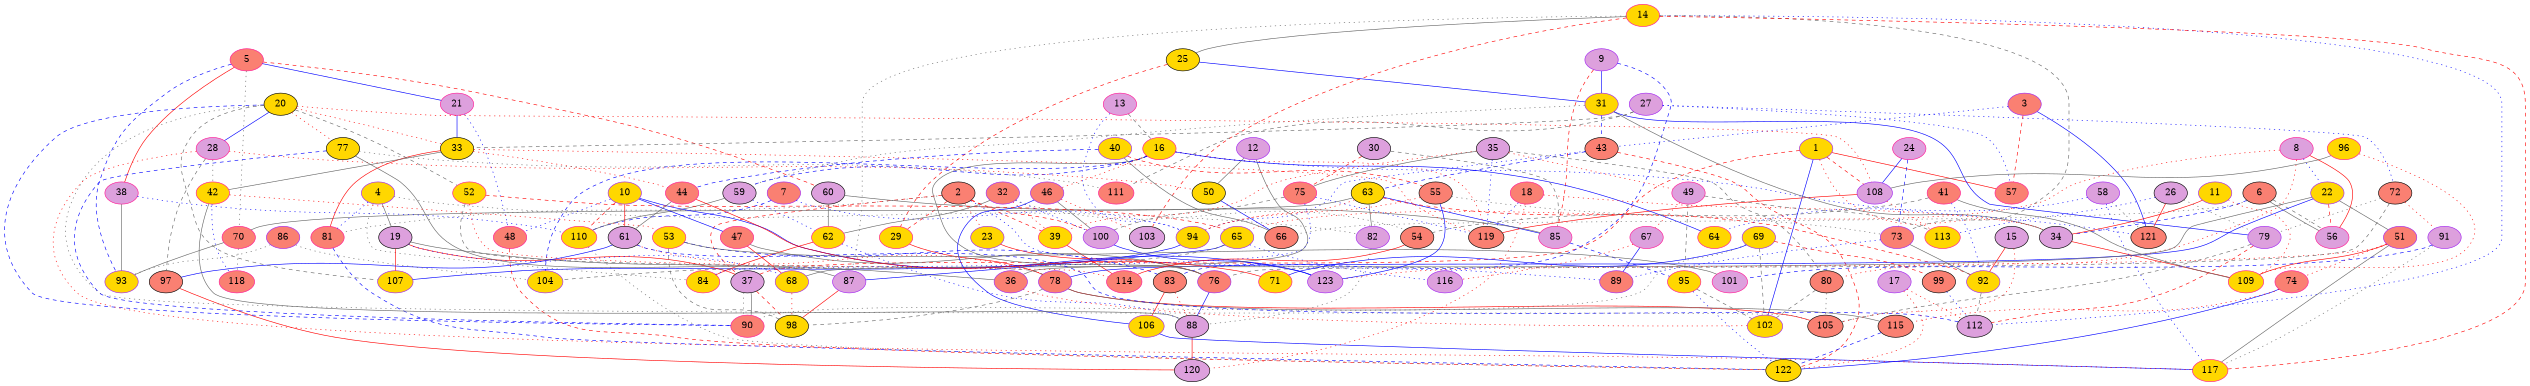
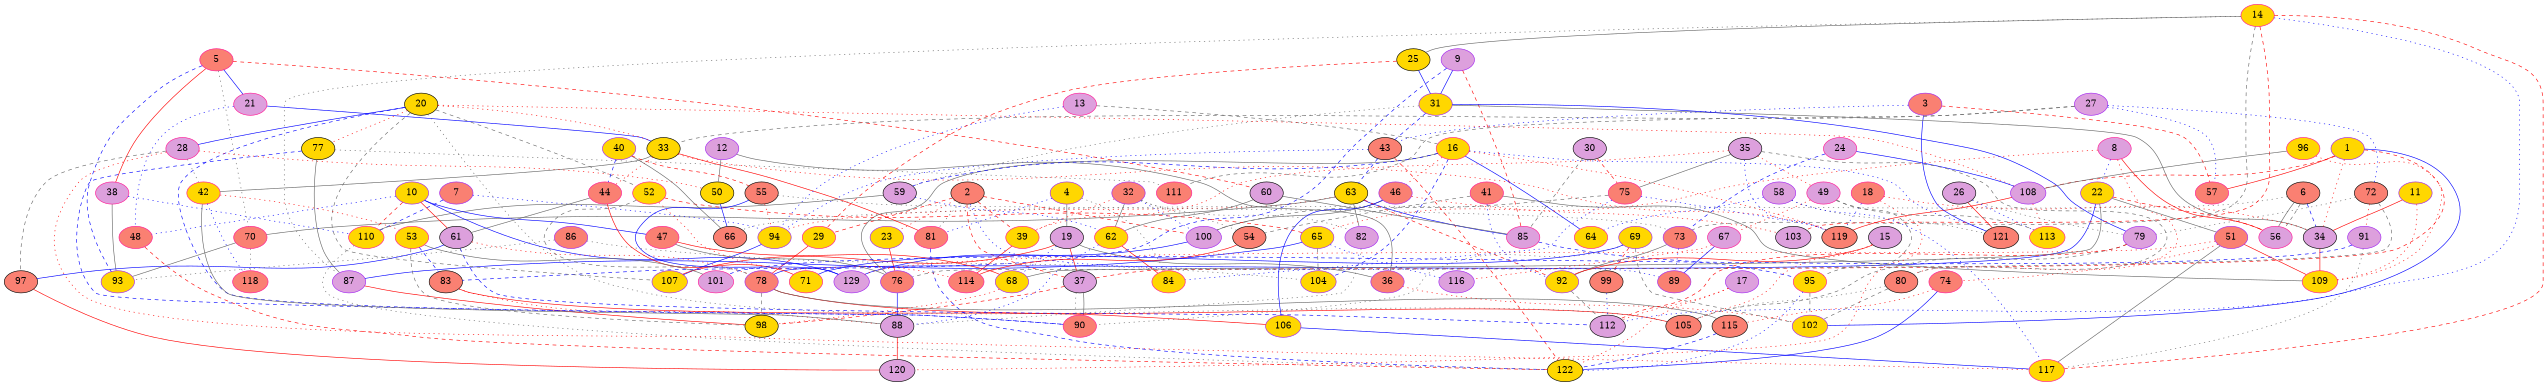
  graph {
    node [color=deeppink fillcolor=gold style=filled]
    edge [color=red style=dotted]
    1 [color=purple]
    34 [color=black fillcolor=plum]
    37 [color=black fillcolor=plum]
    57 [fillcolor=salmon]
    102 [color=purple]
    108 [color=purple fillcolor=plum]
    109
    90 [fillcolor=salmon]
    98 [color=black]
    119 [color=black fillcolor=salmon]
    113
    2 [color=black fillcolor=salmon]
    23 [color=purple]
    29
    39
    81 [fillcolor=salmon]
    89 [color=purple fillcolor=salmon]
    100 [color=purple fillcolor=plum]
    76 [color=purple fillcolor=salmon]
    78 [color=purple fillcolor=salmon]
    114 [fillcolor=salmon]
    122 [color=black]
-   123 [color=purple fillcolor=plum]
+   123 [color=purple fillcolor=plum label=129]
    3 [color=purple fillcolor=salmon]
    43 [color=black fillcolor=salmon]
    121 [color=black fillcolor=salmon]
    94 [color=purple]
    63 [color=black]
    4 [color=purple]
    19 [color=black fillcolor=plum]
    84
    36 [color=purple fillcolor=salmon]
    68 [color=purple]
    107 [color=purple]
    5 [fillcolor=salmon]
    21 [fillcolor=plum]
    38 [fillcolor=plum]
    60 [color=black fillcolor=plum]
    70 [fillcolor=salmon]
    93 [color=purple]
    48 [fillcolor=salmon]
    33 [color=black]
    110
    85 [fillcolor=plum]
    62
    118 [fillcolor=salmon]
    6 [color=black fillcolor=salmon]
    56 [fillcolor=plum]
    66 [color=black fillcolor=salmon]
    7 [color=purple fillcolor=salmon]
    8 [fillcolor=plum]
    22 [color=purple]
    65 [color=purple]
    80 [color=black fillcolor=salmon]
    51 [color=purple fillcolor=salmon]
    87 [color=purple fillcolor=plum]
    104 [color=purple]
    116 [color=purple fillcolor=plum]
    105 [color=black fillcolor=salmon]
    9 [color=purple fillcolor=plum]
    31 [color=purple]
    83 [color=black fillcolor=salmon]
    59 [color=black fillcolor=plum]
    79 [color=purple fillcolor=plum]
    88 [color=black fillcolor=plum]
    106 [color=purple]
    95
    10 [color=purple]
    47 [fillcolor=salmon]
    61 [color=black fillcolor=plum]
    112 [color=black fillcolor=plum]
    97 [color=black fillcolor=salmon]
    11 [color=purple]
    12 [color=purple fillcolor=plum]
    50 [color=black]
    13 [fillcolor=plum]
    16
    46 [color=purple fillcolor=salmon]
    64
    25 [color=black]
    14
    73 [color=purple fillcolor=salmon]
    103 [color=black fillcolor=plum]
    117
    92 [color=purple]
    15 [color=black fillcolor=plum]
    17 [color=purple fillcolor=plum]
    18 [fillcolor=salmon]
    120 [color=black fillcolor=plum]
    20 [color=black]
    28 [fillcolor=plum]
    52
    77 [color=black]
    42
    44 [fillcolor=salmon]
    111 [fillcolor=salmon]
    74 [fillcolor=salmon]
    115 [color=black fillcolor=salmon]
    24 [fillcolor=plum]
    26 [color=black fillcolor=plum]
    27 [color=purple fillcolor=plum]
    72 [color=black fillcolor=salmon]
    67 [fillcolor=plum]
    53
    30 [color=black fillcolor=plum]
    75 [fillcolor=salmon]
    32 [color=purple fillcolor=salmon]
    54 [color=black fillcolor=salmon]
    82 [color=purple fillcolor=plum]
    71
    35 [color=black fillcolor=plum]
    49 [fillcolor=plum]
    40 [color=purple]
    55 [color=black fillcolor=salmon]
    41 [fillcolor=salmon]
    101 [fillcolor=plum]
    58 [color=purple fillcolor=plum]
    69 [color=purple]
    99 [color=black fillcolor=salmon]
    91 [color=purple fillcolor=plum]
    86 [color=purple fillcolor=salmon]
    96
    1 -- 34
    1 -- 37 [style=dashed]
    1 -- 57 [style=solid]
    1 -- 102 [color=blue style=solid]
    1 -- 108 [style=dashed]
    34 -- 109 [style=solid]
    37 -- 90 [color=gray40]
    37 -- 90 [color=gray40 style=solid]
    37 -- 98 [style=dashed]
    108 -- 119 [style=solid]
    108 -- 113
    2 -- 37 [style=dashed]
    2 -- 23
    2 -- 29 [style=dashed]
    2 -- 39 [style=dashed]
    2 -- 81 [color=gray40]
    2 -- 89 [color=blue]
    2 -- 100 [style=dashed]
    23 -- 76 [style=solid]
    29 -- 78 [style=solid]
    39 -- 114 [style=solid]
    81 -- 122 [color=blue style=dashed]
    100 -- 123 [color=blue style=solid]
    76 -- 88 [color=blue style=solid]
    78 -- 98 [color=gray40 style=dashed]
    78 -- 105 [style=solid]
    78 -- 115 [color=gray40 style=solid]
    3 -- 57 [style=dashed]
    3 -- 43 [color=blue]
    3 -- 121 [color=blue style=solid]
    43 -- 122 [style=dashed]
    43 -- 94 [color=blue]
    43 -- 63 [color=blue style=dashed]
    94 -- 107 [color=blue style=solid]
    63 -- 94
    63 -- 70 [color=gray40 style=solid]
    63 -- 85 [color=blue style=solid]
    63 -- 92 [style=dashed]
    63 -- 82 [color=gray40 style=solid]
    4 -- 81 [color=blue]
    4 -- 19 [color=gray40 style=solid]
    4 -- 84 [color=gray40]
    19 -- 37 [style=solid]
    19 -- 36 [color=gray40 style=solid]
    19 -- 68 [color=blue]
    19 -- 107 [style=solid]
    36 -- 102
    68 -- 98
    5 -- 21 [color=blue style=solid]
    5 -- 38 [style=solid]
    5 -- 60 [style=dashed]
    5 -- 70 [color=gray40]
    5 -- 93 [color=blue style=dashed]
    21 -- 48 [color=blue]
    21 -- 33 [color=blue style=solid]
    38 -- 93 [color=gray40 style=solid]
    38 -- 110 [color=blue]
    60 -- 85 [color=gray40 style=solid]
    60 -- 62 [color=gray40 style=solid]
    70 -- 93 [color=gray40 style=solid]
    70 -- 118 [color=gray40]
    48 -- 122 [style=dashed]
    33 -- 119
    33 -- 81 [style=solid]
    33 -- 42 [color=gray40 style=solid]
    33 -- 44
    110 -- 122 [color=gray40]
    85 -- 95 [color=blue style=dashed]
    62 -- 84 [style=solid]
    62 -- 88 [color=blue]
    6 -- 34 [color=blue style=dashed]
    6 -- 56 [color=gray40 style=solid]
    6 -- 56 [color=gray40 style=dashed]
    6 -- 66 [color=gray40]
    7 -- 94 [color=blue]
    7 -- 110 [color=blue style=dashed]
    8 -- 56 [style=solid]
    8 -- 22 [color=blue]
    8 -- 65
    8 -- 80
    22 -- 78 [color=blue style=solid]
    22 -- 68 [color=gray40 style=solid]
    22 -- 56 [style=dashed]
    22 -- 51 [color=gray40 style=solid]
    65 -- 87 [color=blue style=solid]
    65 -- 104 [color=gray40 style=dashed]
    65 -- 116 [color=blue]
    80 -- 102 [color=gray40 style=dashed]
    80 -- 105 [color=gray40]
    51 -- 109 [style=solid]
    51 -- 123
    51 -- 117 [color=gray40 style=solid]
    51 -- 74
    87 -- 98 [style=solid]
    9 -- 85 [style=dashed]
    9 -- 31 [color=blue style=solid]
    9 -- 83 [color=blue style=dashed]
    31 -- 34 [color=gray40 style=solid]
    31 -- 43 [color=blue style=dashed]
    31 -- 59 [color=gray40]
    31 -- 79 [color=blue style=solid]
    83 -- 88
    83 -- 106 [style=solid]
    59 -- 110 [color=gray40 style=solid]
    59 -- 62 [color=blue]
    79 -- 105 [color=gray40 style=dashed]
    79 -- 112 [style=dashed]
    88 -- 120 [style=solid]
    106 -- 117 [color=blue style=solid]
    95 -- 102 [color=gray40 style=dashed]
    95 -- 122 [color=blue]
    10 -- 123 [color=blue style=solid]
    10 -- 48 [color=blue]
    10 -- 110 [style=dashed]
    10 -- 47 [color=blue style=solid]
    10 -- 61 [style=solid]
    47 -- 76 [color=gray40 style=solid]
    47 -- 68 [style=solid]
    61 -- 78
    61 -- 112 [color=blue style=dashed]
    61 -- 97 [color=blue style=solid]
    97 -- 120 [style=solid]
    11 -- 34 [style=solid]
    11 -- 109
    12 -- 36 [color=gray40 style=solid]
    12 -- 50 [color=gray40 style=solid]
    50 -- 66 [color=blue style=solid]
    13 -- 94 [color=blue]
    13 -- 16 [color=gray40 style=dashed]
    16 -- 119
    16 -- 76 [color=gray40 style=solid]
    16 -- 121 [color=blue]
    16 -- 104 [color=blue style=dashed]
    16 -- 59 [color=blue style=dashed]
    16 -- 46
    16 -- 64 [color=blue style=solid]
    46 -- 100 [color=gray40 style=solid]
    46 -- 106 [color=blue style=solid]
    46 -- 103
    25 -- 29 [style=dashed]
    25 -- 31 [color=blue style=solid]
    14 -- 87 [color=gray40]
    14 -- 112 [color=blue]
    14 -- 25 [color=gray40 style=solid]
    14 -- 73 [color=gray40 style=dashed]
    14 -- 103 [style=dashed]
    14 -- 117 [style=dashed]
    73 -- 89 [color=blue]
    73 -- 92 [color=gray40 style=solid]
    92 -- 112 [color=gray40 style=dashed]
    15 -- 105
    15 -- 92 [style=solid]
    17 -- 122
    17 -- 112
    18 -- 34
    18 -- 119 [color=blue]
    18 -- 120
    20 -- 108
    20 -- 90 [color=blue style=dashed]
    20 -- 107 [color=gray40 style=dashed]
    20 -- 33
    20 -- 105 [color=gray40]
    20 -- 28 [color=blue style=solid]
    20 -- 52 [color=gray40 style=dashed]
    20 -- 77
    28 -- 97 [color=gray40 style=dashed]
    28 -- 50
    28 -- 117
    28 -- 42 [color=gray40]
    52 -- 78 [color=gray40 style=dashed]
    52 -- 114
    52 -- 65 [style=dashed]
    77 -- 90 [color=blue style=dashed]
    77 -- 87 [color=gray40 style=solid]
    77 -- 111 [color=gray40]
    42 -- 118 [color=blue]
    42 -- 88 [color=gray40 style=solid]
    42 -- 53
    44 -- 61 [color=gray40 style=solid]
    44 -- 71 [style=solid]
    74 -- 122 [color=blue style=solid]
    74 -- 115
    115 -- 122 [color=blue style=dashed]
    24 -- 108 [color=blue style=solid]
    24 -- 73 [color=blue style=dashed]
    26 -- 113 [color=blue]
    26 -- 121 [style=solid]
    26 -- 79 [color=gray40]
    27 -- 57 [color=blue]
    27 -- 33 [color=gray40 style=dashed]
    27 -- 111 [color=gray40 style=dashed]
    27 -- 72 [color=blue]
    72 -- 76 [color=gray40 style=dashed]
    72 -- 79 [color=gray40]
    72 -- 91
    67 -- 89 [color=blue style=solid]
    67 -- 116
    53 -- 98 [color=gray40 style=dashed]
    53 -- 83 [color=blue style=dashed]
    53 -- 101 [color=gray40 style=solid]
    30 -- 85 [color=gray40 style=dashed]
    30 -- 75 [style=dashed]
    75 -- 119 [color=blue]
    75 -- 100 [color=gray40 style=dashed]
    75 -- 84 [color=blue]
    32 -- 39
    32 -- 100 [color=blue]
    32 -- 62 [color=gray40 style=solid]
    32 -- 54 [color=gray40]
-   4 -- 82 [color=gray40]
+   32 -- 82 [color=gray40]
    54 -- 114 [style=solid]
    82 -- 88 [color=gray40]
    35 -- 119 [color=blue]
    35 -- 39
    35 -- 80 [color=gray40 style=dashed]
    35 -- 75 [color=gray40 style=solid]
    35 -- 49
    49 -- 113 [color=gray40 style=dashed]
    49 -- 95 [color=gray40 style=dashed]
    49 -- 67
    40 -- 66 [color=gray40 style=solid]
    40 -- 44 [color=blue style=dashed]
    40 -- 55 [style=dashed]
    55 -- 123 [color=blue style=solid]
    55 -- 94
    55 -- 73 [color=gray40]
    41 -- 109 [color=gray40 style=solid]
    41 -- 92 [color=blue]
    41 -- 54 [color=gray40 style=dashed]
    58 -- 121 [color=gray40]
    58 -- 64 [color=blue]
    58 -- 117 [color=blue]
    69 -- 102 [color=gray40 style=dashed]
    69 -- 90 [color=gray40]
    69 -- 71 [color=blue style=solid]
    69 -- 99 [style=dashed]
    99 -- 112 [color=blue]
    91 -- 117 [color=gray40]
    91 -- 101 [color=blue style=dashed]
    86 -- 93 [color=gray40]
    86 -- 104 [color=gray40]
    96 -- 108 [color=gray40 style=solid]
    96 -- 109
  }
